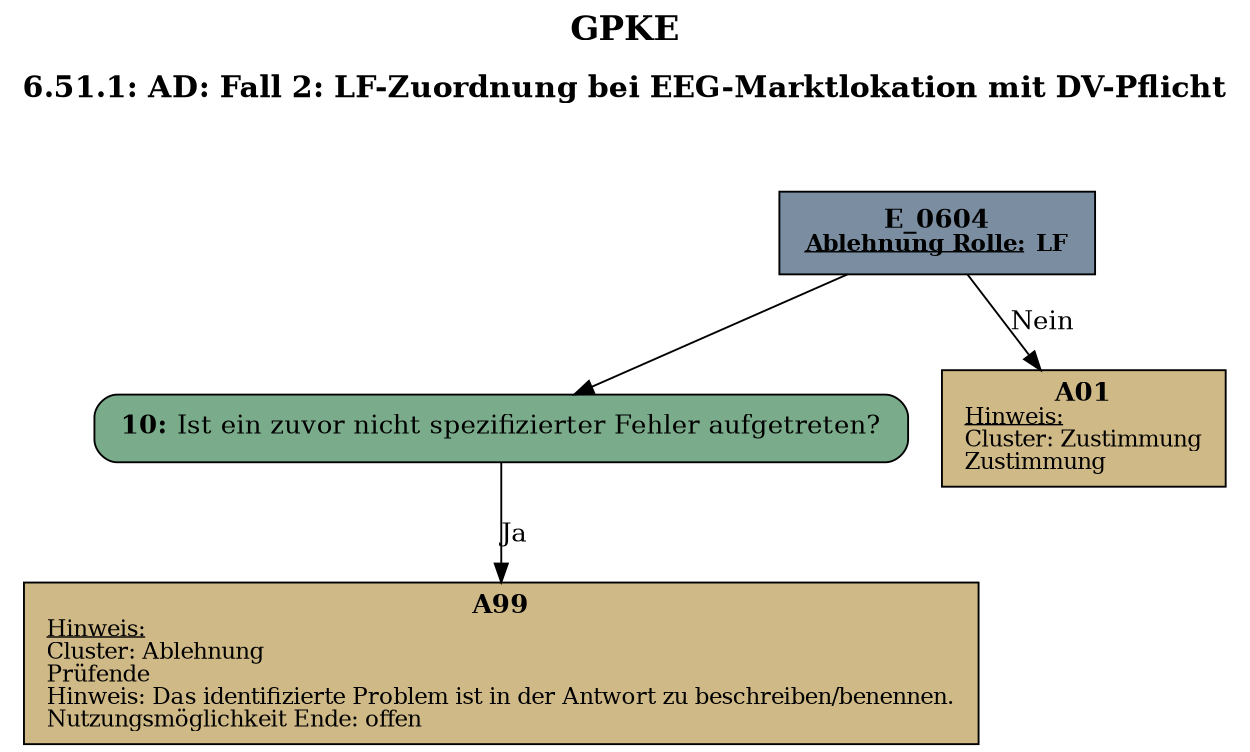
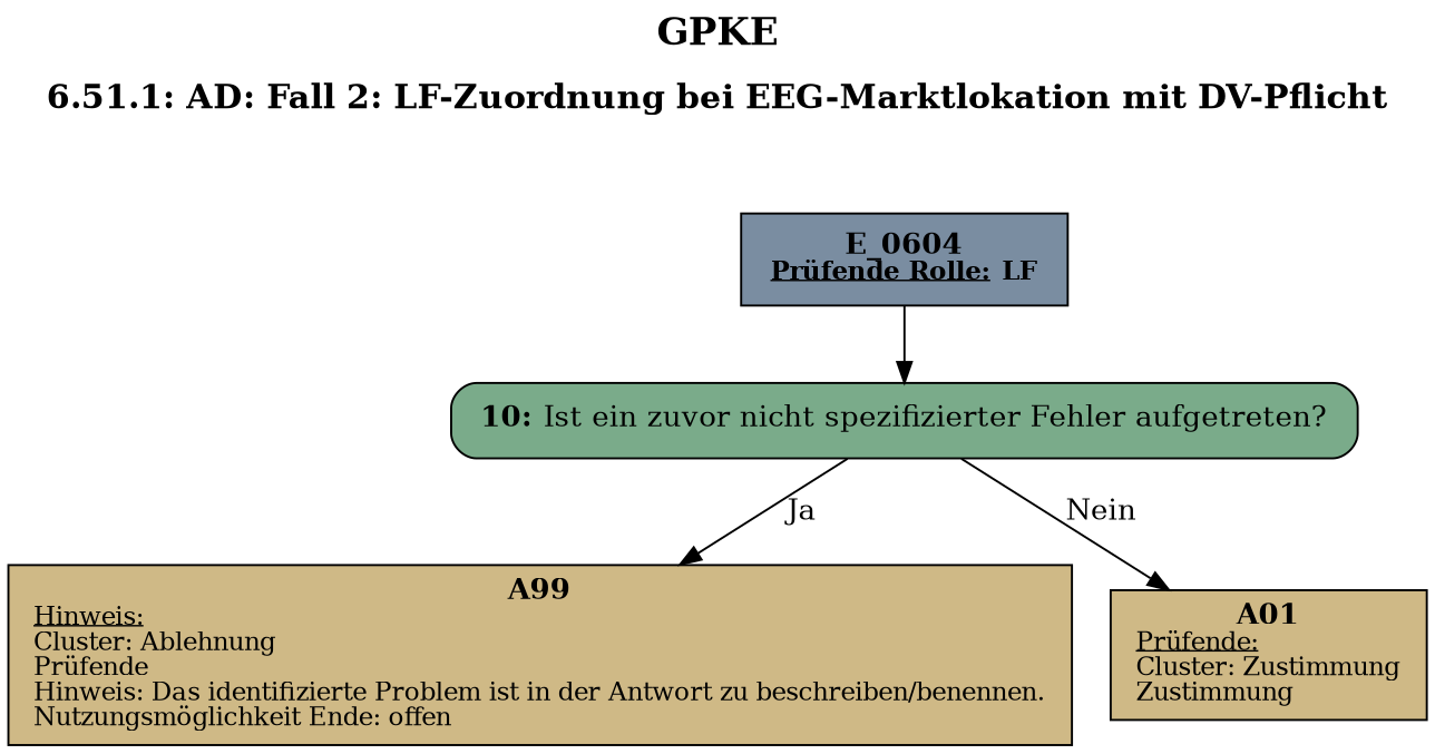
  digraph {
    label=<<B><FONT POINT-SIZE="18">GPKE</FONT></B><BR/><BR/><B><FONT POINT-SIZE="16">6.51.1: AD: Fall 2: LF-Zuordnung bei EEG-Marktlokation mit DV-Pflicht</FONT></B><BR/><BR/><BR/><BR/>>
    labelloc=t
    node [fillcolor="#cfb986" margin="0.2,0.12" shape=box style=filled]
-   n1 [fillcolor="#7a8da1" label=<<B>E_0604</B><BR align="center"/><FONT point-size="12"><B><U>Ablehnung Rolle:</U> LF</B></FONT><BR align="center"/>>]
+   n1 [fillcolor="#7a8da1" label=<<B>E_0604</B><BR align="center"/><FONT point-size="12"><B><U>Prüfende Rolle:</U> LF</B></FONT><BR align="center"/>>]
    n2 [fillcolor="#7aab8a" label=<<B>10: </B>Ist ein zuvor nicht spezifizierter Fehler aufgetreten?<BR align="left"/>> style="filled,rounded"]
    n3 [label=<<B>A99</B><BR align="center"/><FONT point-size="12"><U>Hinweis:</U><BR align="left"/>Cluster: Ablehnung <BR align="left"/>Prüfende<BR align="left"/>Hinweis: Das identifizierte Problem ist in der Antwort zu beschreiben/benennen.<BR align="left"/>Nutzungsmöglichkeit Ende: offen<BR align="left"/></FONT>> margin="0.17,0.08"]
-   n4 [label=<<B>A01</B><BR align="center"/><FONT point-size="12"><U>Hinweis:</U><BR align="left"/>Cluster: Zustimmung<BR align="left"/>Zustimmung<BR align="left"/></FONT>> margin="0.17,0.08"]
+   n4 [label=<<B>A01</B><BR align="center"/><FONT point-size="12"><U>Prüfende:</U><BR align="left"/>Cluster: Zustimmung<BR align="left"/>Zustimmung<BR align="left"/></FONT>> margin="0.17,0.08"]
    n1 -> n2
    n2 -> n3 [label=Ja]
-   n1 -> n4 [label=Nein]
+   n2 -> n4 [label=Nein]
  }
